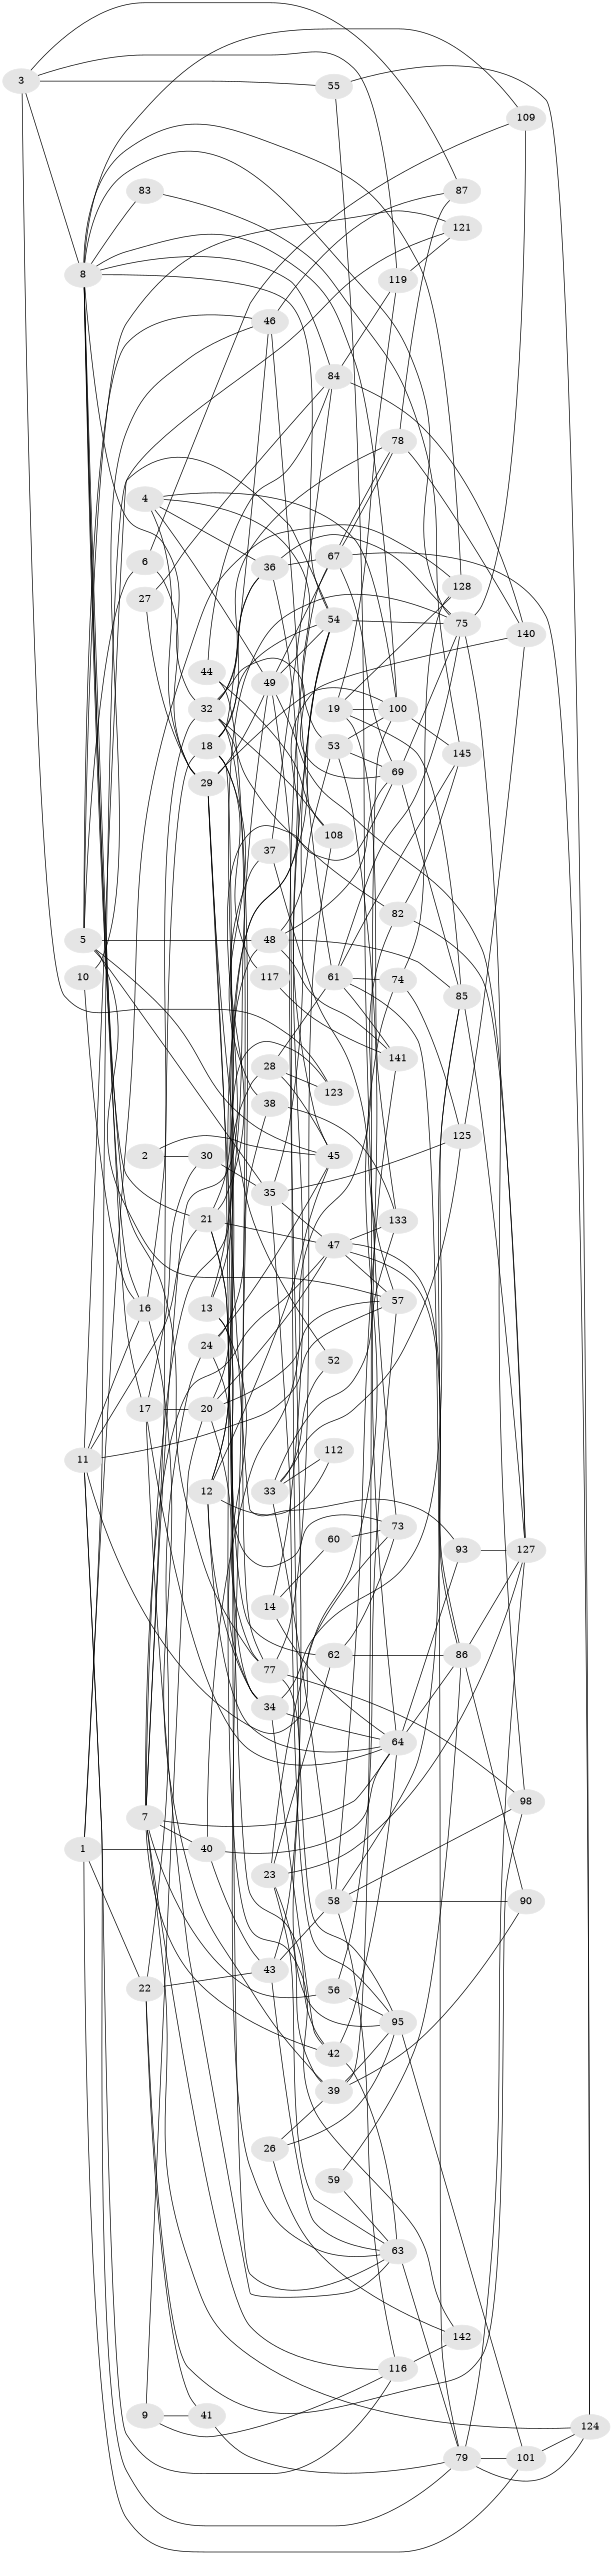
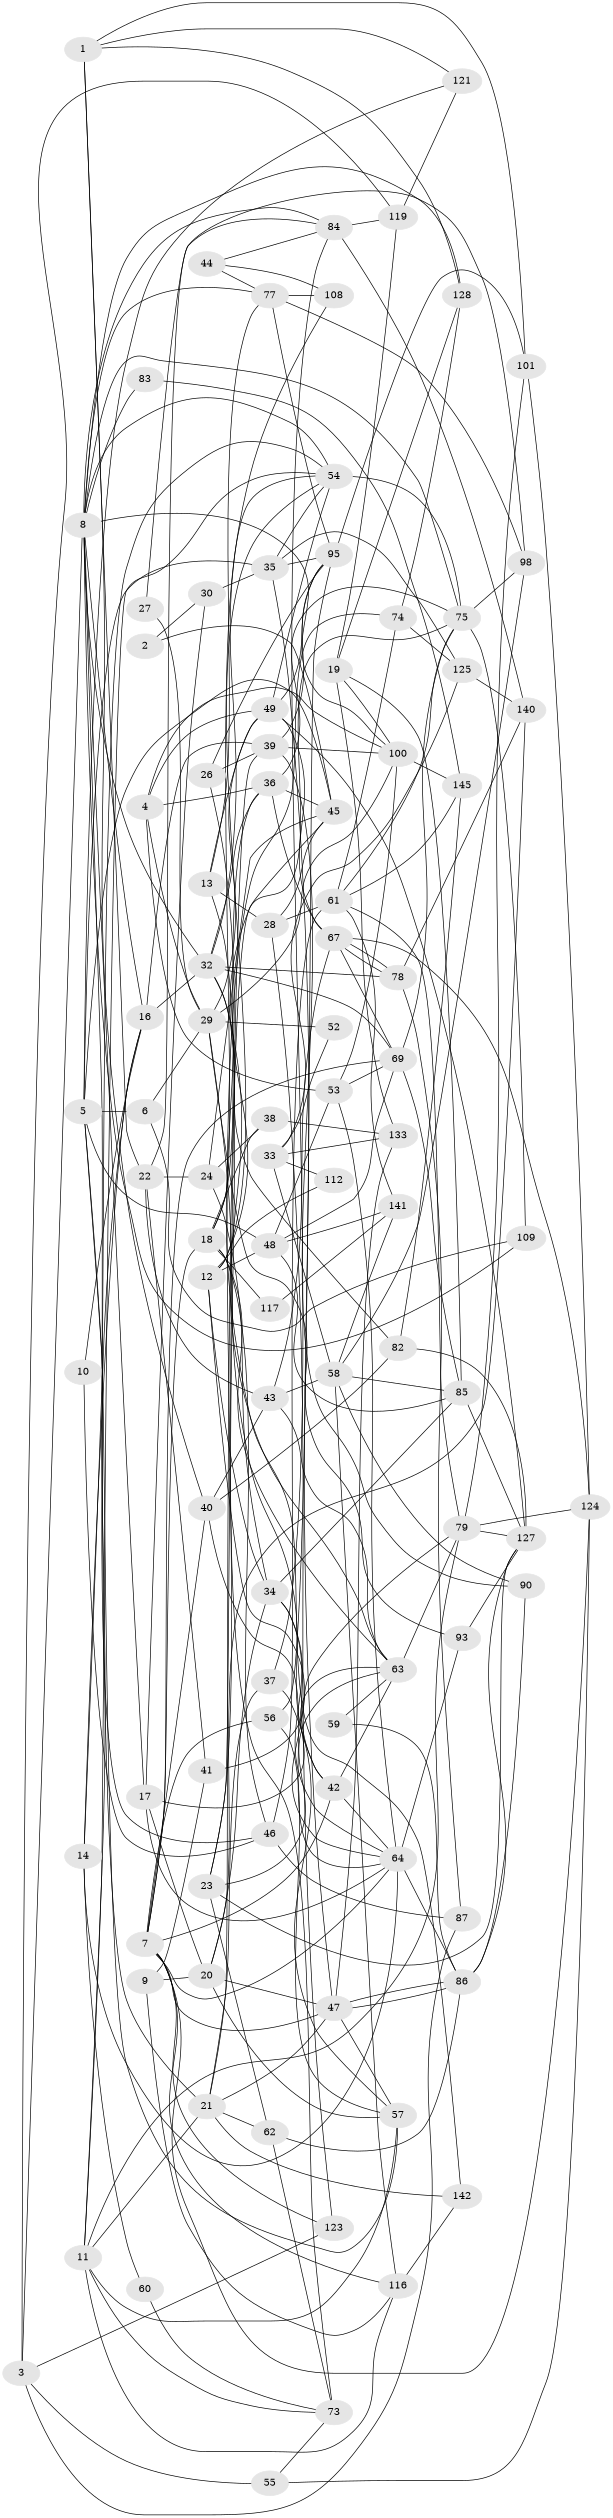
  graph {
    rankdir=LR
    node [color=gray90 style=filled]
    1 [super="+97"]
    22 [super="+110"]
    40
    101
    121
    128
    41
    24 [super="+94"]
    43 [super="+138"]
    98
    64 [super="+122"]
    82
    124 [super="+129"]
    2
    30
    45 [super="+89"]
    35 [super="+113"]
    3 [super="+135"]
    8 [super="+92"]
    55 [super="+104"]
    87
    119
    123
    100 [super="+114"]
    109
    16 [super="+65"]
    17 [super="+143"]
    21 [super="+96"]
    32 [super="+71"]
    54 [super="+76"]
    75 [super="+149"]
    77 [super="+134"]
    83
    84 [super="+147"]
    73 [super="+118"]
    4 [super="+115"]
    29 [super="+31"]
    36
    49 [super="+103"]
    53 [super="+72"]
    42
    52
    93 [super="+144"]
    67 [super="+106"]
    127
    95 [super="+120"]
    69 [super="+130"]
    145
    5 [super="+136"]
    6
    46 [super="+80"]
    48 [super="+132"]
    57 [super="+91"]
    47 [super="+137"]
    125
    61 [super="+81"]
    85 [super="+111"]
    n58 [label=141]
    7 [super="+107"]
    18 [super="+139"]
    56
    116
    63 [super="+99"]
    38
    117
    133
    86 [super="+141"]
    142
    39 [super="+70"]
    20 [super="+66"]
    37
    62
    78 [super="+105"]
    108
    140
    9 [super="+50"]
    34 [super="+126"]
    79 [super="+148"]
    10
    11 [super="+25"]
    12 [super="+51"]
    112
    13 [super="+15"]
    28
    58 [super="+102"]
    90
    14
    60
    19
    23
    74 [super="+131"]
    26 [super="+88"]
    27
    33 [super="+68"]
    44
    59
    1 -- 22
    1 -- 40
    1 -- 101
    1 -- 121
    1 -- 128
    22 -- 41
    22 -- 24
    22 -- 43
    22 -- 98
    40 -- 43
    40 -- 64
    40 -- 82
    101 -- 124
    41 -- 79
    24 -- 45
    24 -- 38
    24 -- 34 [weight=3]
    43 -- 67
    43 -- 63
    43 -- 58 [weight=2]
    64 -- 93
    64 -- 86
    82 -- 127
    82 -- 145
    2 -- 30
    2 -- 45
    30 -- 35
    35 -- 54
    35 -- 95
    35 -- 47
    35 -- 125
    3 -- 8
    3 -- 55
    3 -- 87
    3 -- 119
    3 -- 123
    8 -- 128
    8 -- 100
    8 -- 109
    8 -- 16
    8 -- 17
    8 -- 21
    8 -- 32
    8 -- 54
    8 -- 75
    8 -- 77
    8 -- 83
    8 -- 84
    55 -- 124
    55 -- 73 [weight=2]
    119 -- 121
    100 -- 145
    16 -- 32
    16 -- 39
    17 -- 64
    17 -- 30
    17 -- 63
    17 -- 20
    21 -- 75
    21 -- 47
    21 -- 142
    21 -- 37
    21 -- 62
    32 -- 82
    32 -- 36
    32 -- 69
    32 -- 63
    32 -- 78
    32 -- 108
    54 -- 75
    75 -- 98
    75 -- 109
    77 -- 98
    77 -- 95
    77 -- 108
    83 -- 145
    84 -- 119
    84 -- 140
    4 -- 100
    4 -- 29
    4 -- 36
    4 -- 49
    4 -- 53
    29 -- 100
    29 -- 49
    29 -- 42
    29 -- 52
    29 -- 93
    36 -- 45
    36 -- 75
    36 -- 67
    49 -- 54
    49 -- 67
    49 -- 127
    49 -- 95
    53 -- 64
    53 -- 100
    53 -- 69
    42 -- 64
    42 -- 63
    93 -- 127
    67 -- 124
    67 -- 69
    67 -- 78
    67 -- 78
    95 -- 101
    69 -- 75
    69 -- 85
    5 -- 121
    5 -- 45
    5 -- 35
    5 -- 6
    5 -- 46
    5 -- 48
    5 -- 57
    6 -- 109
    6 -- 29
    46 -- 87
    46 -- 61
    48 -- 53
    48 -- 69
    48 -- 85
    48 -- n58
    47 -- 57
    47 -- 133
    47 -- 86
    47 -- 86
    125 -- 140
    61 -- 75
    61 -- 145
    61 -- n58
    61 -- 79
    61 -- 74
    85 -- 127
    7 -- 40
    7 -- 64
    7 -- 124
    7 -- 123
    7 -- 42
    7 -- 69
    7 -- 47
    7 -- 18
    7 -- 56
    7 -- 116
    18 -- 54
    18 -- 36
    18 -- 46
    18 -- 63
    18 -- 38
    18 -- 117
    56 -- 95
    56 -- 57
    116 -- 142
    63 -- 79
    38 -- 133
    117 -- n58
    86 -- 127
    86 -- 90
    39 -- 100
    39 -- 95
    39 -- 90
    20 -- 57
    20 -- 47
    20 -- 140
    20 -- 34
    37 -- 84
    37 -- 57
    62 -- 73
    62 -- 86
    78 -- 87
    78 -- 140
    9 -- 41
    9 -- 116
    9 -- 20
    34 -- 64
    34 -- 42
    34 -- 85
    79 -- 101
    79 -- 124
    79 -- 127
    10 -- 16
    10 -- 46
    11 -- 16
    11 -- 21
    11 -- 54
    11 -- 73
    11 -- 57
    11 -- 116
    11 -- 79
    12 -- 64
    12 -- 45
    12 -- 54
    12 -- 48
    12 -- 34
    12 -- 112
    13 -- 77
    13 -- 73
    13 -- 49
    13 -- 28
    28 -- 45
    28 -- 123
    28 -- 61
    58 -- 98
    58 -- 85
    58 -- n58
    58 -- 116
    58 -- 90
    14 -- 64
+   14 -- 16
    14 -- 54
    14 -- 60
    60 -- 73
    19 -- 128
    19 -- 119
    19 -- 100
    19 -- 85
    19 -- 133
    23 -- 127
    23 -- 63
    23 -- 39
    23 -- 62
    23 -- 74
    74 -- 128
    74 -- 125
    26 -- 95
    26 -- 142
    26 -- 39
    27 -- 84
    27 -- 29
    33 -- 52
    33 -- 125
    33 -- 133
    33 -- 112
    33 -- 58
    44 -- 77
    44 -- 84
    44 -- 108
    59 -- 63
    59 -- 86
  }
